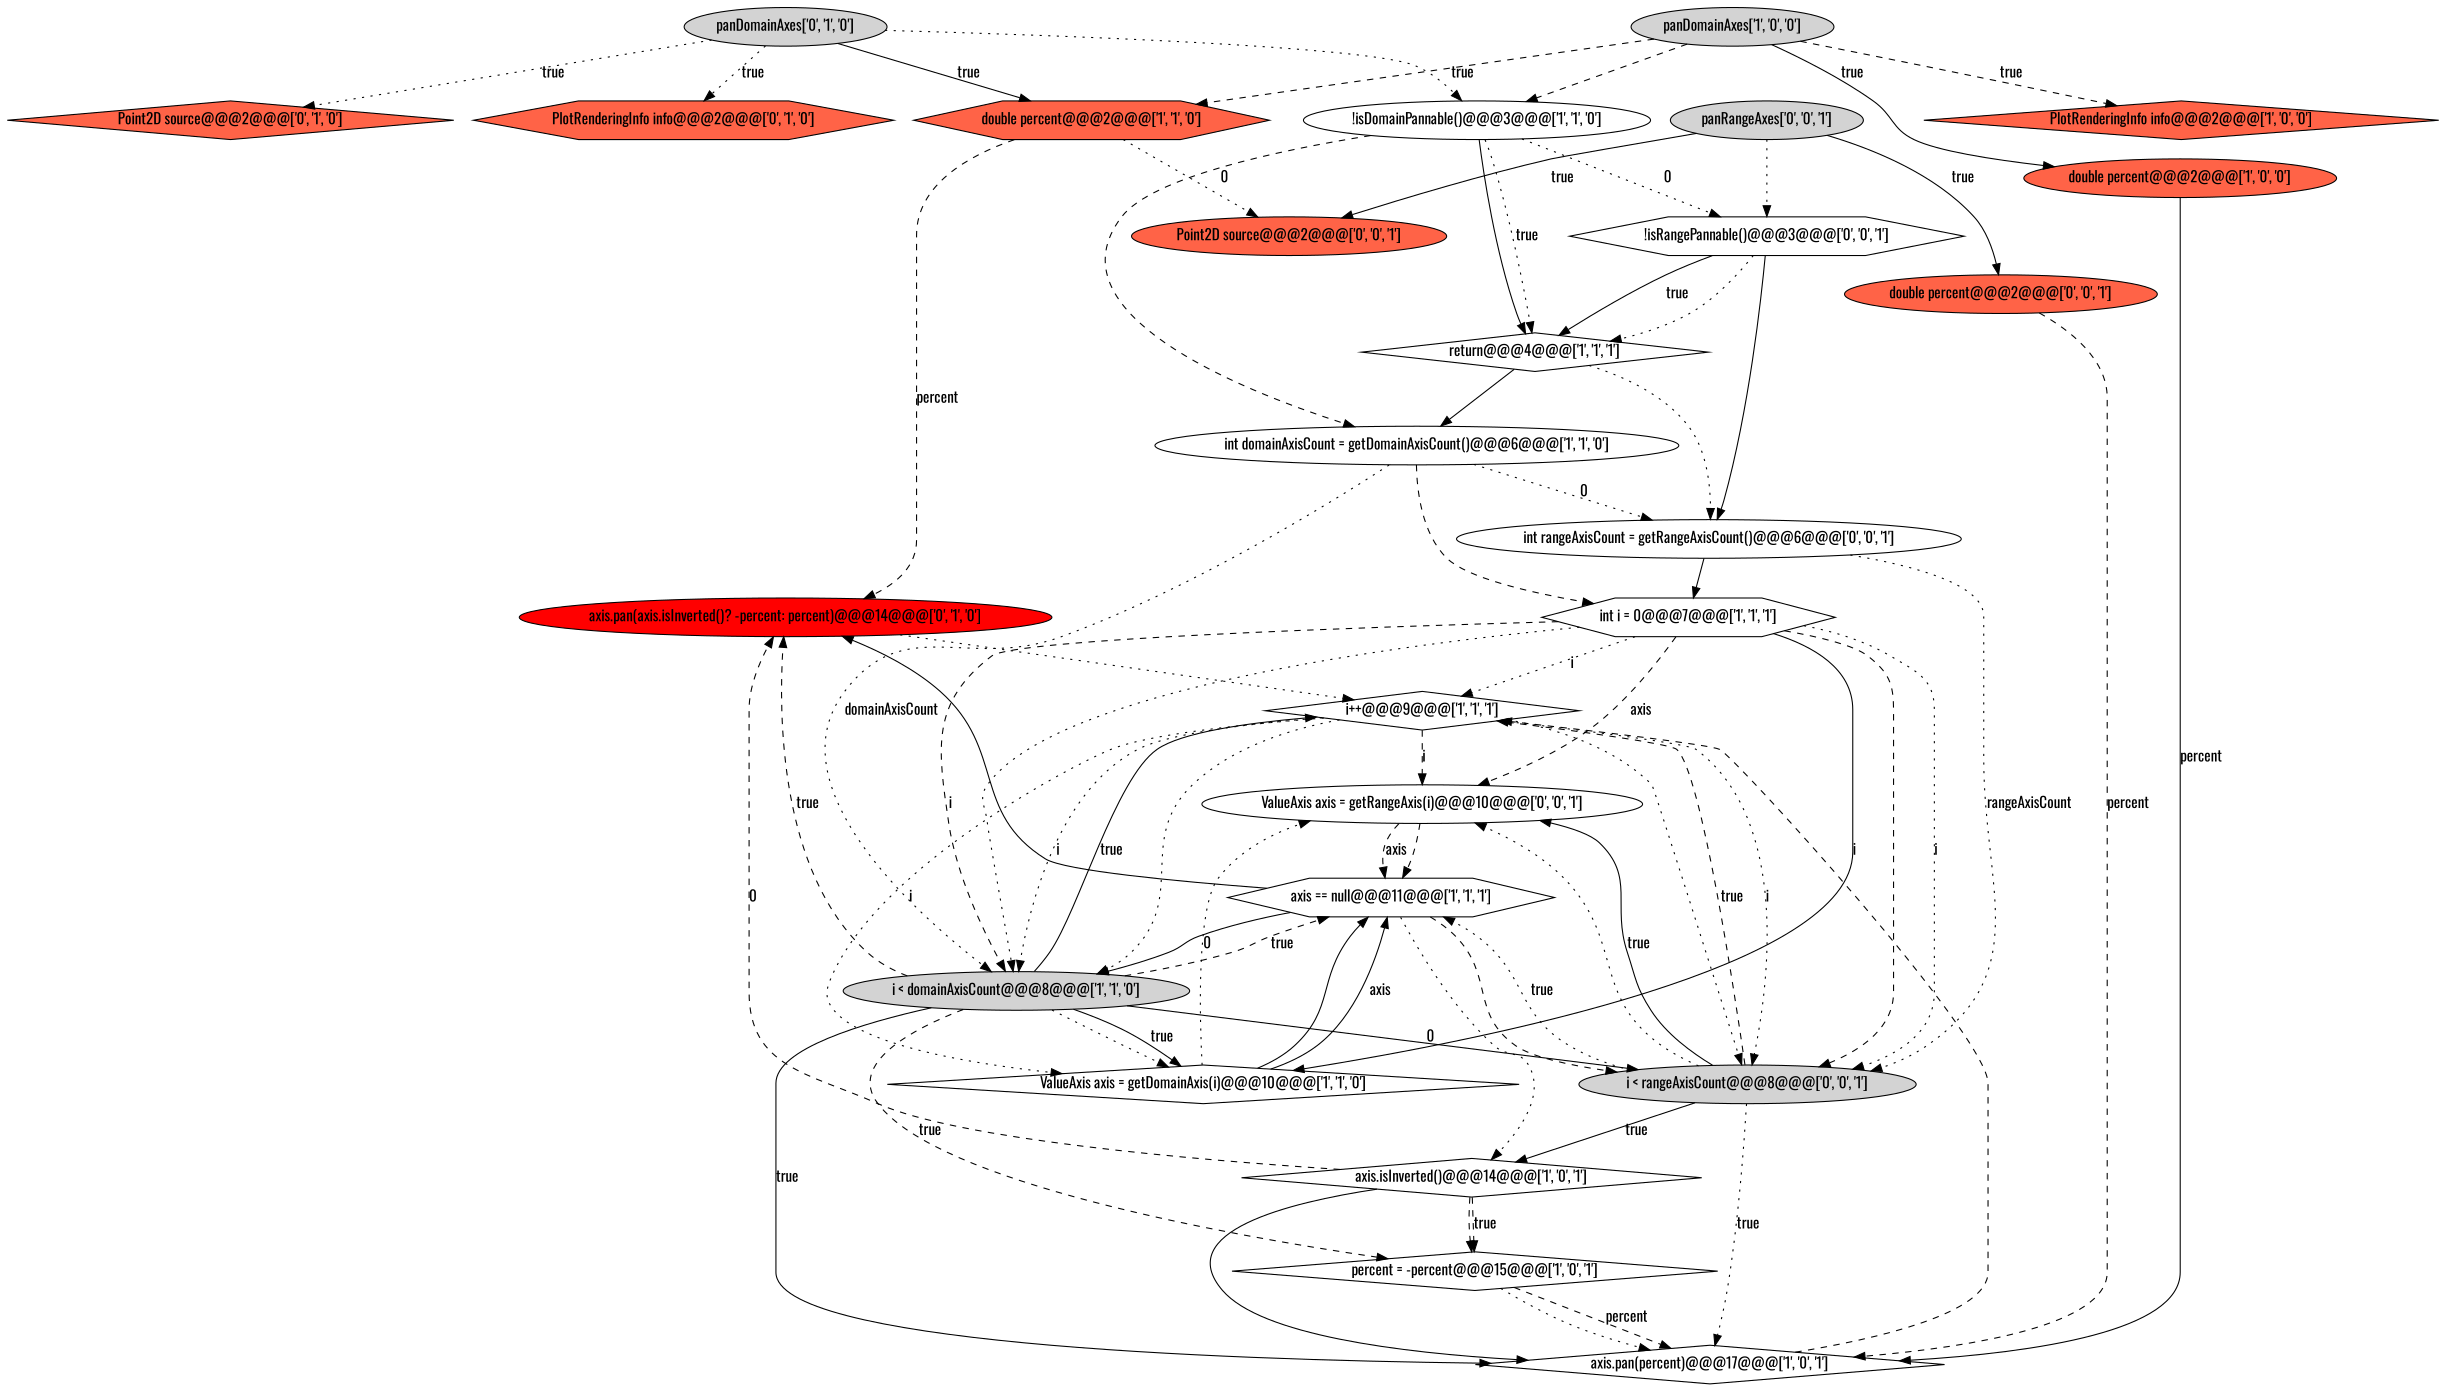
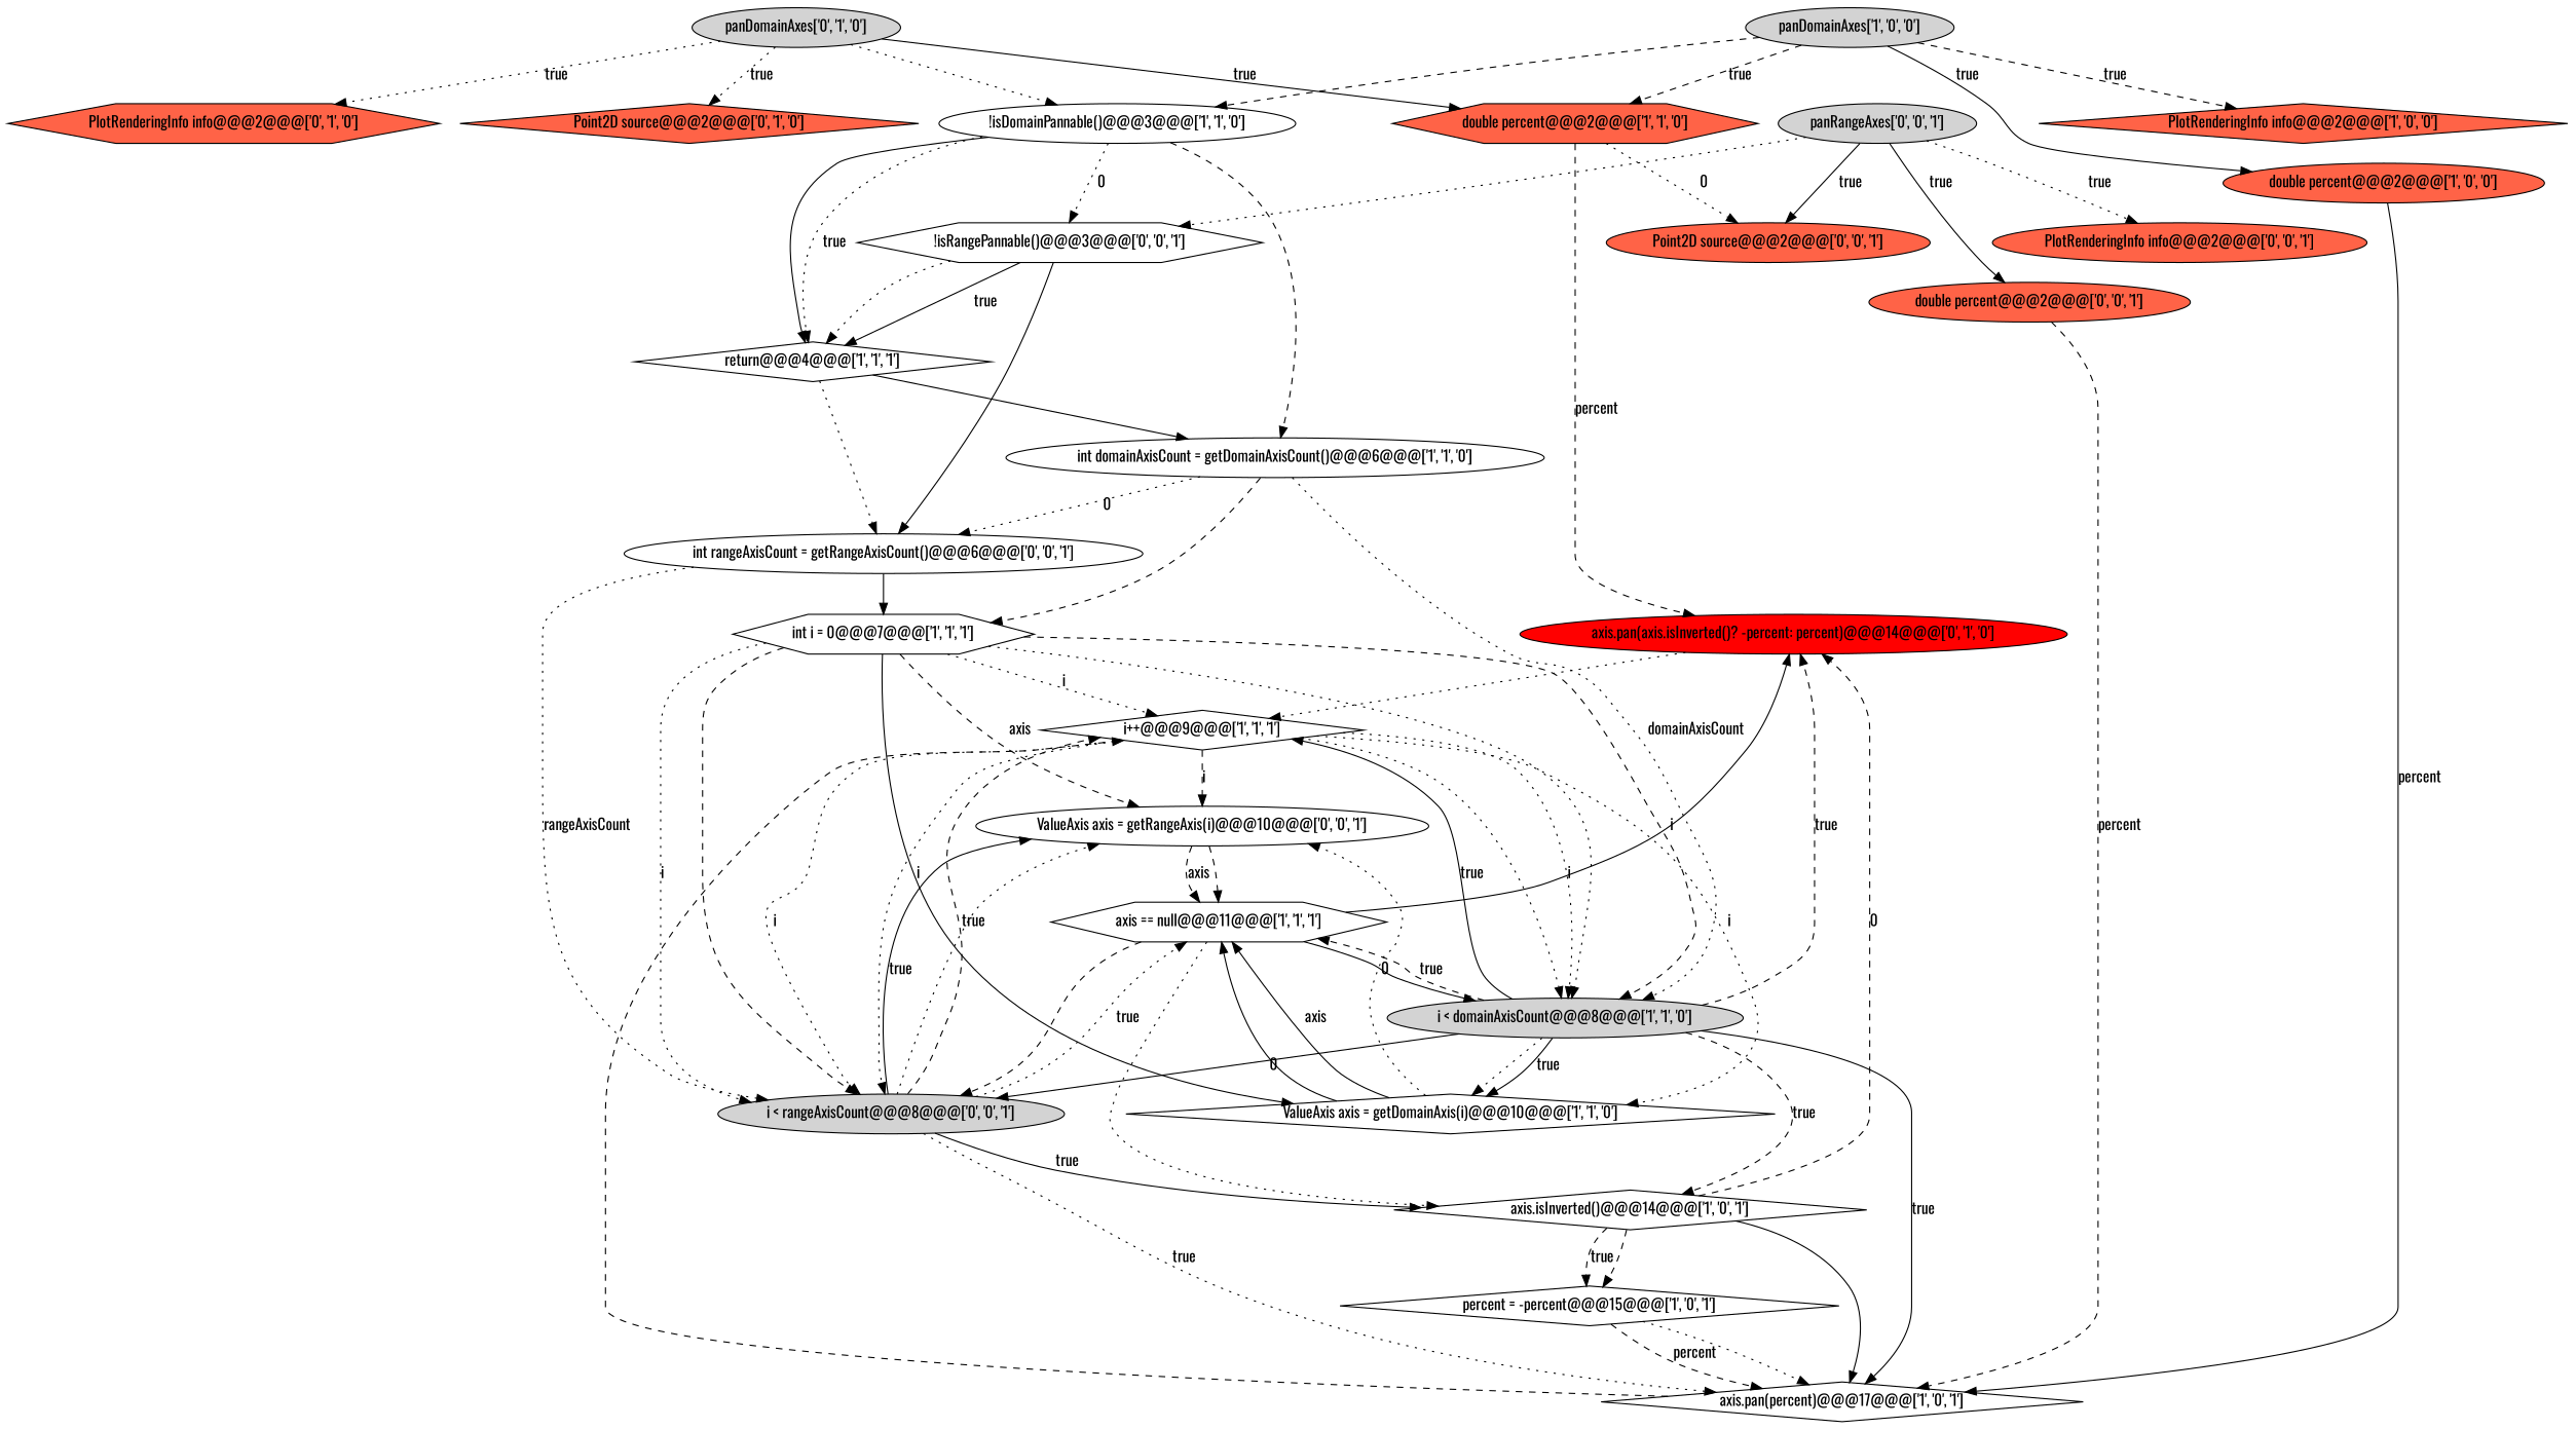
  digraph {
    fontname=Oswald
    node [fillcolor=white fontname=Oswald shape=ellipse style=filled]
    edge [fontname=Oswald style=dotted]
    n1 [fillcolor=tomato label="Point2D source@@@2@@@['0', '1', '0']" shape=diamond]
    n2 [label="ValueAxis axis = getRangeAxis(i)@@@10@@@['0', '0', '1']"]
    n3 [label="axis == null@@@11@@@['1', '1', '1']" shape=hexagon]
    n4 [fillcolor=lightgray label="i < domainAxisCount@@@8@@@['1', '1', '0']"]
    n5 [label="axis.isInverted()@@@14@@@['1', '0', '1']" shape=diamond]
    n6 [fillcolor=lightgray label="i < rangeAxisCount@@@8@@@['0', '0', '1']"]
    n7 [fillcolor=red label="axis.pan(axis.isInverted()? -percent: percent)@@@14@@@['0', '1', '0']"]
    n8 [label="ValueAxis axis = getDomainAxis(i)@@@10@@@['1', '1', '0']" shape=diamond]
    n9 [label="i++@@@9@@@['1', '1', '1']" shape=diamond]
    n10 [label="axis.pan(percent)@@@17@@@['1', '0', '1']" shape=diamond]
    n11 [label="percent = -percent@@@15@@@['1', '0', '1']" shape=diamond]
    n12 [fillcolor=tomato label="double percent@@@2@@@['1', '0', '0']"]
    n13 [fillcolor=lightgray label="panRangeAxes['0', '0', '1']"]
    n14 [fillcolor=tomato label="Point2D source@@@2@@@['0', '0', '1']"]
+   n15 [fillcolor=tomato label="PlotRenderingInfo info@@@2@@@['0', '0', '1']"]
    n16 [fillcolor=tomato label="double percent@@@2@@@['0', '0', '1']"]
    n17 [label="!isRangePannable()@@@3@@@['0', '0', '1']" shape=hexagon]
    n18 [label="int rangeAxisCount = getRangeAxisCount()@@@6@@@['0', '0', '1']"]
    n19 [label="return@@@4@@@['1', '1', '1']" shape=diamond]
    n20 [fillcolor=lightgray label="panDomainAxes['1', '0', '0']"]
    n21 [fillcolor=tomato label="double percent@@@2@@@['1', '1', '0']" shape=hexagon]
    n22 [label="!isDomainPannable()@@@3@@@['1', '1', '0']"]
    n23 [fillcolor=tomato label="PlotRenderingInfo info@@@2@@@['1', '0', '0']" shape=diamond]
    n24 [label="int domainAxisCount = getDomainAxisCount()@@@6@@@['1', '1', '0']"]
    n25 [fillcolor=tomato label="PlotRenderingInfo info@@@2@@@['0', '1', '0']" shape=hexagon]
    n26 [label="int i = 0@@@7@@@['1', '1', '1']" shape=hexagon]
    n27 [fillcolor=lightgray label="panDomainAxes['0', '1', '0']"]
    n2 -> n3 [style=dashed]
    n2 -> n3 [label=axis style=dashed]
    n3 -> n4 [style=solid]
    n3 -> n5
    n3 -> n6 [style=dashed]
    n3 -> n7 [style=solid]
    n4 -> n3 [label=true style=dashed]
-   n4 -> n11 [label=true style=dashed]
+   n4 -> n5 [label=true style=dashed]
    n4 -> n6 [label=0 style=solid]
    n4 -> n7 [label=true style=dashed]
    n4 -> n8
    n4 -> n8 [label=true style=solid]
    n4 -> n9 [label=true style=solid]
    n4 -> n10 [label=true style=solid]
    n5 -> n7 [label=0 style=dashed]
    n5 -> n10 [style=solid]
    n5 -> n11 [label=true style=dashed]
    n5 -> n11 [style=dashed]
    n6 -> n2 [label=true style=solid]
    n6 -> n2
    n6 -> n3 [label=true]
    n6 -> n5 [label=true style=solid]
    n6 -> n9 [label=true style=dashed]
    n6 -> n10 [label=true]
    n7 -> n9
    n8 -> n2 [label=0]
    n8 -> n3 [style=solid]
    n8 -> n3 [label=axis style=solid]
    n9 -> n2 [label=i style=dashed]
    n9 -> n4 [label=i]
    n9 -> n4
    n9 -> n6 [label=i]
    n9 -> n6
    n9 -> n8 [label=i]
    n10 -> n9 [style=dashed]
    n11 -> n10 [label=percent style=dashed]
    n11 -> n10
    n12 -> n10 [label=percent style=solid]
    n13 -> n14 [label=true style=solid]
+   n13 -> n15 [label=true]
    n13 -> n16 [label=true style=solid]
    n13 -> n17
    n16 -> n10 [label=percent style=dashed]
    n17 -> n18 [style=solid]
    n17 -> n19 [label=true style=solid]
    n17 -> n19
    n18 -> n6 [label=rangeAxisCount]
    n18 -> n26 [style=solid]
    n19 -> n18
    n19 -> n24 [style=solid]
    n20 -> n12 [label=true style=solid]
    n20 -> n21 [label=true style=dashed]
    n20 -> n22 [style=dashed]
    n20 -> n23 [label=true style=dashed]
    n21 -> n7 [label=percent style=dashed]
    n21 -> n14 [label=0]
    n22 -> n17 [label=0]
    n22 -> n19 [label=true]
    n22 -> n19 [style=solid]
    n22 -> n24 [style=dashed]
    n24 -> n4 [label=domainAxisCount]
    n24 -> n18 [label=0]
    n24 -> n26 [style=dashed]
    n26 -> n2 [label=axis style=dashed]
    n26 -> n4 [label=i style=dashed]
    n26 -> n4
    n26 -> n6 [style=dashed]
    n26 -> n6 [label=i]
    n26 -> n8 [label=i style=solid]
    n26 -> n9 [label=i]
    n27 -> n1 [label=true]
    n27 -> n21 [label=true style=solid]
    n27 -> n22
    n27 -> n25 [label=true]
  }
